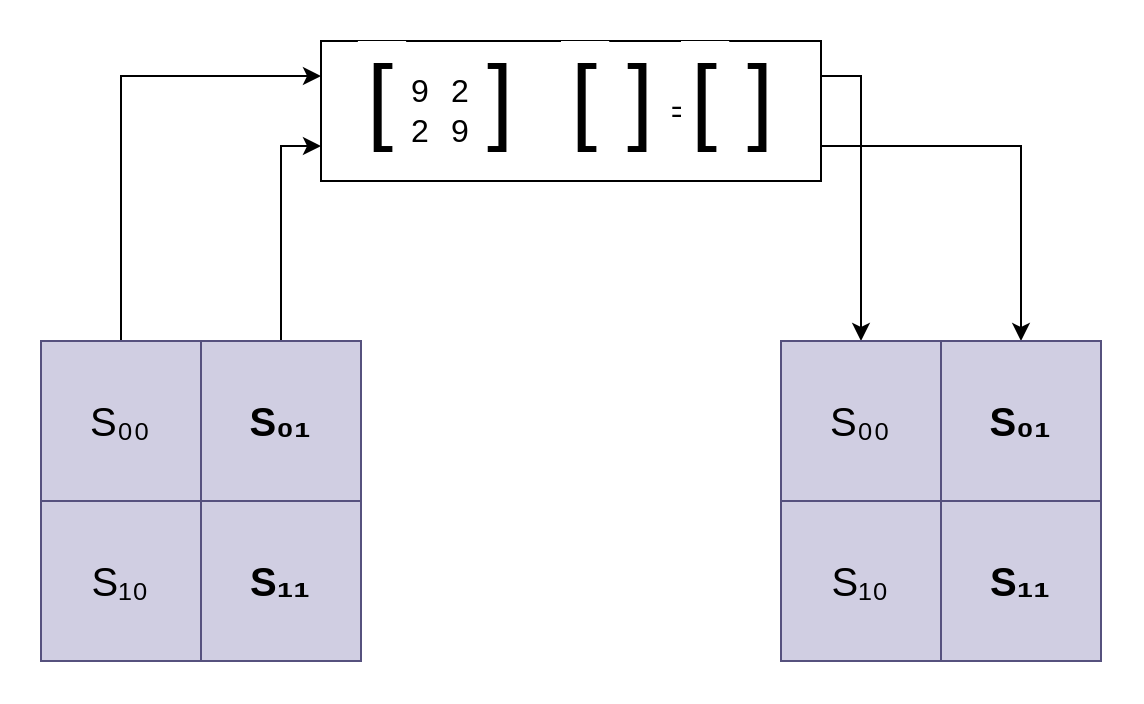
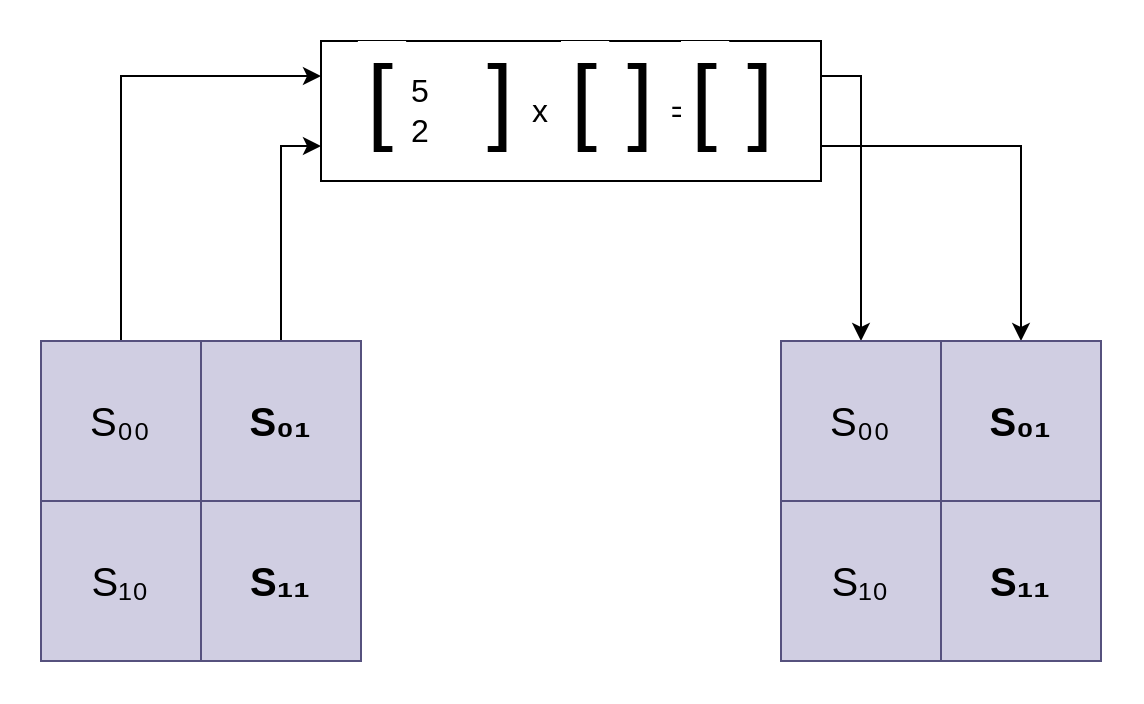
  <mxCell id="0" />
  <mxCell id="1" parent="0" />
  <mxCell id="2" style="edgeStyle=orthogonalEdgeStyle;rounded=0;orthogonalLoop=1;jettySize=auto;html=1;exitX=1;exitY=0.75;exitDx=0;exitDy=0;entryX=0.5;entryY=0;entryDx=0;entryDy=0;" edge="1" parent="1" source="4" target="14"><mxGeometry relative="1" as="geometry" /></mxCell>
  <mxCell id="3" style="edgeStyle=orthogonalEdgeStyle;rounded=0;orthogonalLoop=1;jettySize=auto;html=1;exitX=1;exitY=0.25;exitDx=0;exitDy=0;entryX=0.5;entryY=0;entryDx=0;entryDy=0;" edge="1" parent="1" source="4" target="13"><mxGeometry relative="1" as="geometry" /></mxCell>
  <mxCell id="4" value="" style="rounded=0;whiteSpace=wrap;html=1;" vertex="1" parent="1"><mxGeometry x="160" y="20" width="250" height="70" as="geometry" /></mxCell>
  <mxCell id="5" value="" style="swimlane;startSize=0;fillColor=#d0cee2;strokeColor=#56517e;" vertex="1" parent="1"><mxGeometry x="20" y="170" width="160" height="160" as="geometry" /></mxCell>
  <mxCell id="6" style="edgeStyle=orthogonalEdgeStyle;rounded=0;orthogonalLoop=1;jettySize=auto;html=1;exitX=0.5;exitY=0;exitDx=0;exitDy=0;entryX=0;entryY=0.25;entryDx=0;entryDy=0;" edge="1" parent="1" source="7" target="4"><mxGeometry relative="1" as="geometry" /></mxCell>
  <mxCell id="7" value="&lt;font style=&quot;font-size: 20px;&quot;&gt;S₀₀&lt;/font&gt;" style="whiteSpace=wrap;html=1;aspect=fixed;fillColor=#d0cee2;strokeColor=#56517e;" vertex="1" parent="1"><mxGeometry x="20" y="170" width="80" height="80" as="geometry" /></mxCell>
  <mxCell id="8" style="edgeStyle=orthogonalEdgeStyle;rounded=0;orthogonalLoop=1;jettySize=auto;html=1;exitX=0.5;exitY=0;exitDx=0;exitDy=0;entryX=0;entryY=0.75;entryDx=0;entryDy=0;" edge="1" parent="1" source="9" target="4"><mxGeometry relative="1" as="geometry" /></mxCell>
  <mxCell id="9" value="&lt;font style=&quot;font-size: 20px;&quot;&gt;S₀₁&lt;/font&gt;" style="whiteSpace=wrap;html=1;aspect=fixed;fillColor=#d0cee2;strokeColor=#56517e;fontStyle=1;" vertex="1" parent="1"><mxGeometry x="100" y="170" width="80" height="80" as="geometry" /></mxCell>
  <mxCell id="10" value="S₁₁" style="whiteSpace=wrap;html=1;aspect=fixed;fillColor=#d0cee2;strokeColor=#56517e;fontSize=20;fontStyle=1;" vertex="1" parent="1"><mxGeometry x="100" y="250" width="80" height="80" as="geometry" /></mxCell>
  <mxCell id="11" value="S₁₀" style="whiteSpace=wrap;html=1;aspect=fixed;fillColor=#d0cee2;strokeColor=#56517e;fontSize=20;fontStyle=0;" vertex="1" parent="1"><mxGeometry x="20" y="250" width="80" height="80" as="geometry" /></mxCell>
  <mxCell id="12" value="" style="swimlane;startSize=0;fillColor=#d0cee2;strokeColor=#56517e;" vertex="1" parent="1"><mxGeometry x="390" y="170" width="160" height="160" as="geometry" /></mxCell>
  <mxCell id="13" value="&lt;font style=&quot;font-size: 20px;&quot;&gt;S₀₀&lt;/font&gt;" style="whiteSpace=wrap;html=1;aspect=fixed;fillColor=#d0cee2;strokeColor=#56517e;" vertex="1" parent="1"><mxGeometry x="390" y="170" width="80" height="80" as="geometry" /></mxCell>
  <mxCell id="14" value="&lt;font style=&quot;font-size: 20px;&quot;&gt;S₀₁&lt;/font&gt;" style="whiteSpace=wrap;html=1;aspect=fixed;fillColor=#d0cee2;strokeColor=#56517e;fontStyle=1;" vertex="1" parent="1"><mxGeometry x="470" y="170" width="80" height="80" as="geometry" /></mxCell>
  <mxCell id="15" value="S₁₁" style="whiteSpace=wrap;html=1;aspect=fixed;fillColor=#d0cee2;strokeColor=#56517e;fontSize=20;fontStyle=1;" vertex="1" parent="1"><mxGeometry x="470" y="250" width="80" height="80" as="geometry" /></mxCell>
  <mxCell id="16" value="S₁₀" style="whiteSpace=wrap;html=1;aspect=fixed;fillColor=#d0cee2;strokeColor=#56517e;fontSize=20;fontStyle=0;" vertex="1" parent="1"><mxGeometry x="390" y="250" width="80" height="80" as="geometry" /></mxCell>
  <mxCell id="17" value="&lt;font style=&quot;font-size: 47px;&quot;&gt;[&lt;/font&gt;" style="rounded=0;whiteSpace=wrap;html=1;strokeColor=none;fontStyle=0;fontSize=47;" vertex="1" parent="1"><mxGeometry x="178.44" y="20" width="24.12" height="60" as="geometry" /></mxCell>
- <mxCell id="18" value="&lt;font style=&quot;font-size: 16px;&quot;&gt;9&lt;br&gt;2&lt;br&gt;&lt;/font&gt;" style="rounded=0;whiteSpace=wrap;html=1;strokeColor=none;fontStyle=0;fillColor=none;" vertex="1" parent="1"><mxGeometry x="200" y="35" width="20" height="40" as="geometry" /></mxCell>
+ <mxCell id="18" value="&lt;font style=&quot;font-size: 16px;&quot;&gt;5&lt;br&gt;2&lt;br&gt;&lt;/font&gt;" style="rounded=0;whiteSpace=wrap;html=1;strokeColor=none;fontStyle=0;fillColor=none;" vertex="1" parent="1"><mxGeometry x="200" y="35" width="20" height="40" as="geometry" /></mxCell>
  <mxCell id="19" value="]" style="rounded=0;whiteSpace=wrap;html=1;strokeColor=none;fontStyle=0;fontSize=47;fillColor=none;" vertex="1" parent="1"><mxGeometry x="240" y="20" width="20" height="60" as="geometry" /></mxCell>
- <mxCell id="20" value="&lt;font style=&quot;font-size: 16px;&quot;&gt;2&lt;br&gt;9&lt;br&gt;&lt;/font&gt;" style="rounded=0;whiteSpace=wrap;html=1;strokeColor=none;fontStyle=0;fillColor=none;" vertex="1" parent="1"><mxGeometry x="220" y="35" width="20" height="40" as="geometry" /></mxCell>
+ <mxCell id="21" value="&lt;font style=&quot;font-size: 16px;&quot;&gt;x&lt;br&gt;&lt;/font&gt;" style="rounded=0;whiteSpace=wrap;html=1;strokeColor=none;fontStyle=0;fillColor=none;" vertex="1" parent="1"><mxGeometry x="260" y="35" width="20" height="40" as="geometry" /></mxCell>
  <mxCell id="22" value="&lt;font style=&quot;font-size: 47px;&quot;&gt;[&lt;/font&gt;" style="rounded=0;whiteSpace=wrap;html=1;strokeColor=none;fontStyle=0;fontSize=47;" vertex="1" parent="1"><mxGeometry x="280" y="20" width="24.12" height="60" as="geometry" /></mxCell>
  <mxCell id="23" value="]" style="rounded=0;whiteSpace=wrap;html=1;strokeColor=none;fontStyle=0;fontSize=47;fillColor=none;" vertex="1" parent="1"><mxGeometry x="310" y="20" width="20" height="60" as="geometry" /></mxCell>
  <mxCell id="24" value="&lt;font style=&quot;font-size: 16px;&quot;&gt;=&lt;br&gt;&lt;/font&gt;" style="rounded=0;whiteSpace=wrap;html=1;strokeColor=none;fontStyle=0;fillColor=none;" vertex="1" parent="1"><mxGeometry x="330" y="35" width="20" height="40" as="geometry" /></mxCell>
  <mxCell id="25" value="&lt;font style=&quot;font-size: 47px;&quot;&gt;[&lt;/font&gt;" style="rounded=0;whiteSpace=wrap;html=1;strokeColor=none;fontStyle=0;fontSize=47;" vertex="1" parent="1"><mxGeometry x="340" y="20" width="24.12" height="60" as="geometry" /></mxCell>
  <mxCell id="26" value="]" style="rounded=0;whiteSpace=wrap;html=1;strokeColor=none;fontStyle=0;fontSize=47;fillColor=none;" vertex="1" parent="1"><mxGeometry x="370" y="20" width="20" height="60" as="geometry" /></mxCell>
